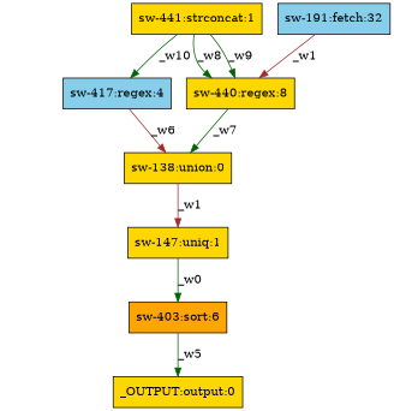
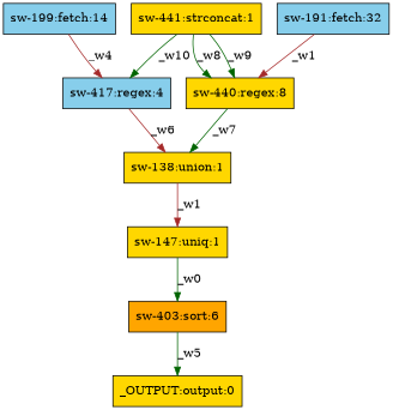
  digraph {
    node [fillcolor=gold shape=box style=filled]
    edge [color=darkgreen]
    n1 [label="sw-440:regex:8"]
-   n2 [label="sw-138:union:0"]
+   n2 [label="sw-138:union:1"]
    n3 [label="sw-147:uniq:1"]
    n4 [label="_OUTPUT:output:0"]
    n5 [fillcolor=orange label="sw-403:sort:6"]
+   n6 [fillcolor=skyblue label="sw-199:fetch:14"]
    n7 [fillcolor=skyblue label="sw-417:regex:4"]
    n8 [label="sw-441:strconcat:1"]
    n9 [fillcolor=skyblue label="sw-191:fetch:32"]
    n1 -> n2 [label=_w7]
    n2 -> n3 [color=brown label=_w1]
    n3 -> n5 [label=_w0]
    n5 -> n4 [label=_w5]
+   n6 -> n7 [color=brown label=_w4]
    n7 -> n2 [color=brown label=_w6]
    n8 -> n1 [label=_w8]
    n8 -> n1 [label=_w9]
    n8 -> n7 [label=_w10]
    n9 -> n1 [color=brown label=_w1]
  }
